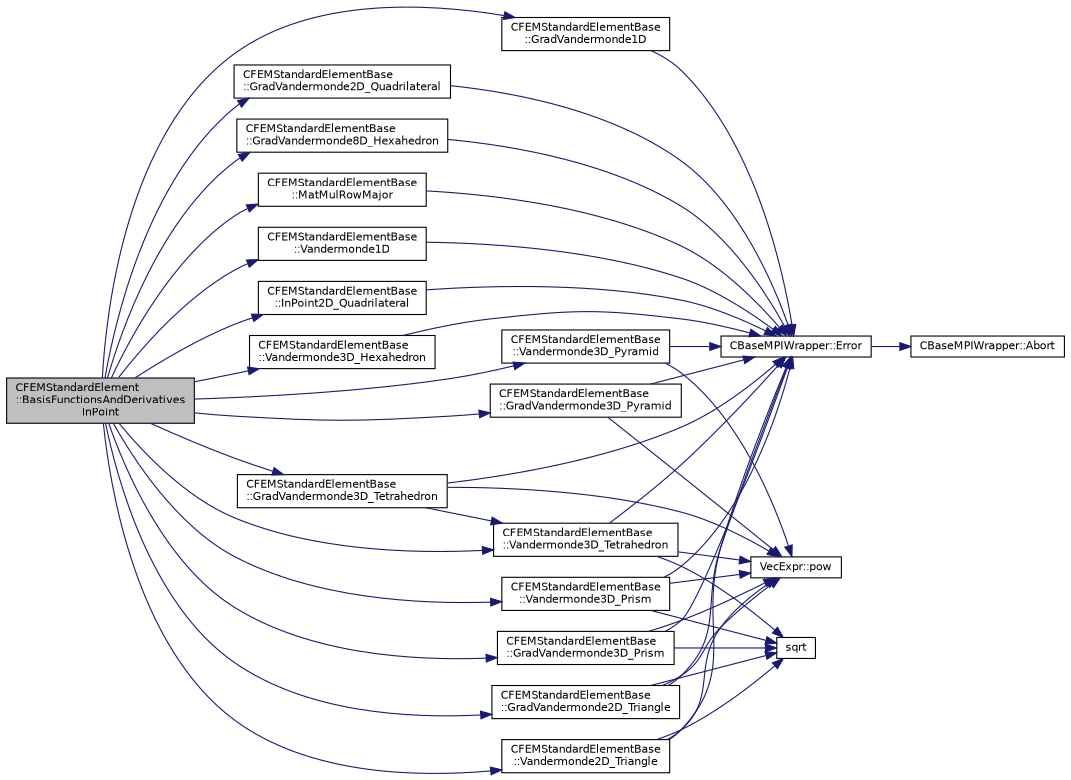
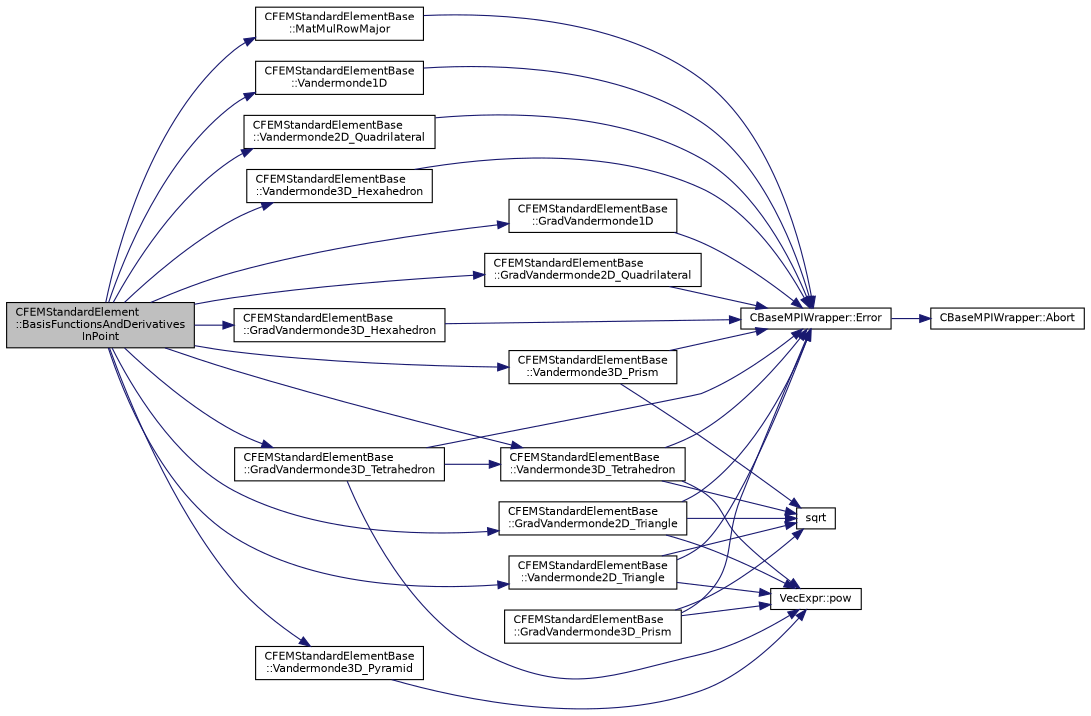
  digraph {
    rankdir=LR
    node [color=black fillcolor=white fontname=Helvetica fontsize=10 shape=record style=filled]
    edge [color=midnightblue fontname=Helvetica fontsize=10 labelfontname=Helvetica labelfontsize=10 style=solid]
    n1 [fillcolor=grey75 fontcolor=black height=0.2 label="CFEMStandardElement\l::BasisFunctionsAndDerivatives\lInPoint" width=0.4]
    n2 [height=0.2 label="CFEMStandardElementBase\l::GradVandermonde1D" width=0.4]
    n3 [height=0.2 label="CFEMStandardElementBase\l::GradVandermonde2D_Quadrilateral" width=0.4]
    n4 [height=0.2 label="CFEMStandardElementBase\l::GradVandermonde2D_Triangle" width=0.4]
-   n5 [height=0.2 label="CFEMStandardElementBase\l::GradVandermonde8D_Hexahedron" width=0.4]
+   n5 [height=0.2 label="CFEMStandardElementBase\l::GradVandermonde3D_Hexahedron" width=0.4]
    n6 [height=0.2 label="CFEMStandardElementBase\l::GradVandermonde3D_Prism" width=0.4]
-   n7 [height=0.2 label="CFEMStandardElementBase\l::GradVandermonde3D_Pyramid" width=0.4]
    n8 [height=0.2 label="CFEMStandardElementBase\l::GradVandermonde3D_Tetrahedron" width=0.4]
    n9 [height=0.2 label="CFEMStandardElementBase\l::MatMulRowMajor" width=0.4]
    n10 [height=0.2 label="CFEMStandardElementBase\l::Vandermonde1D" width=0.4]
-   n11 [height=0.2 label="CFEMStandardElementBase\l::InPoint2D_Quadrilateral" width=0.4]
+   n11 [height=0.2 label="CFEMStandardElementBase\l::Vandermonde2D_Quadrilateral" width=0.4]
    n12 [height=0.2 label="CFEMStandardElementBase\l::Vandermonde2D_Triangle" width=0.4]
    n13 [height=0.2 label="CFEMStandardElementBase\l::Vandermonde3D_Hexahedron" width=0.4]
    n14 [height=0.2 label="CFEMStandardElementBase\l::Vandermonde3D_Prism" width=0.4]
    n15 [height=0.2 label="CFEMStandardElementBase\l::Vandermonde3D_Pyramid" width=0.4]
    n16 [height=0.2 label="CFEMStandardElementBase\l::Vandermonde3D_Tetrahedron" width=0.4]
    n17 [height=0.2 label="CBaseMPIWrapper::Error" width=0.4]
    n18 [height=0.2 label="VecExpr::pow" width=0.4]
    n19 [height=0.2 label=sqrt width=0.4]
    n20 [height=0.2 label="CBaseMPIWrapper::Abort" width=0.4]
    n1 -> n2
    n1 -> n3
    n1 -> n4
    n1 -> n5
-   n1 -> n6
-   n1 -> n7
    n1 -> n8
    n1 -> n9
    n1 -> n10
    n1 -> n11
    n1 -> n12
    n1 -> n13
    n1 -> n14
    n1 -> n15
    n1 -> n16
    n2 -> n17
    n3 -> n17
    n4 -> n17
    n4 -> n18
    n4 -> n19
    n5 -> n17
    n6 -> n17
    n6 -> n18
    n6 -> n19
-   n7 -> n17
-   n7 -> n18
    n8 -> n16
    n8 -> n17
    n8 -> n18
    n9 -> n17
    n10 -> n17
    n11 -> n17
    n12 -> n17
    n12 -> n18
    n12 -> n19
    n13 -> n17
    n14 -> n17
-   n14 -> n18
    n14 -> n19
-   n15 -> n17
    n15 -> n18
    n16 -> n17
    n16 -> n18
    n16 -> n19
    n17 -> n20
  }
